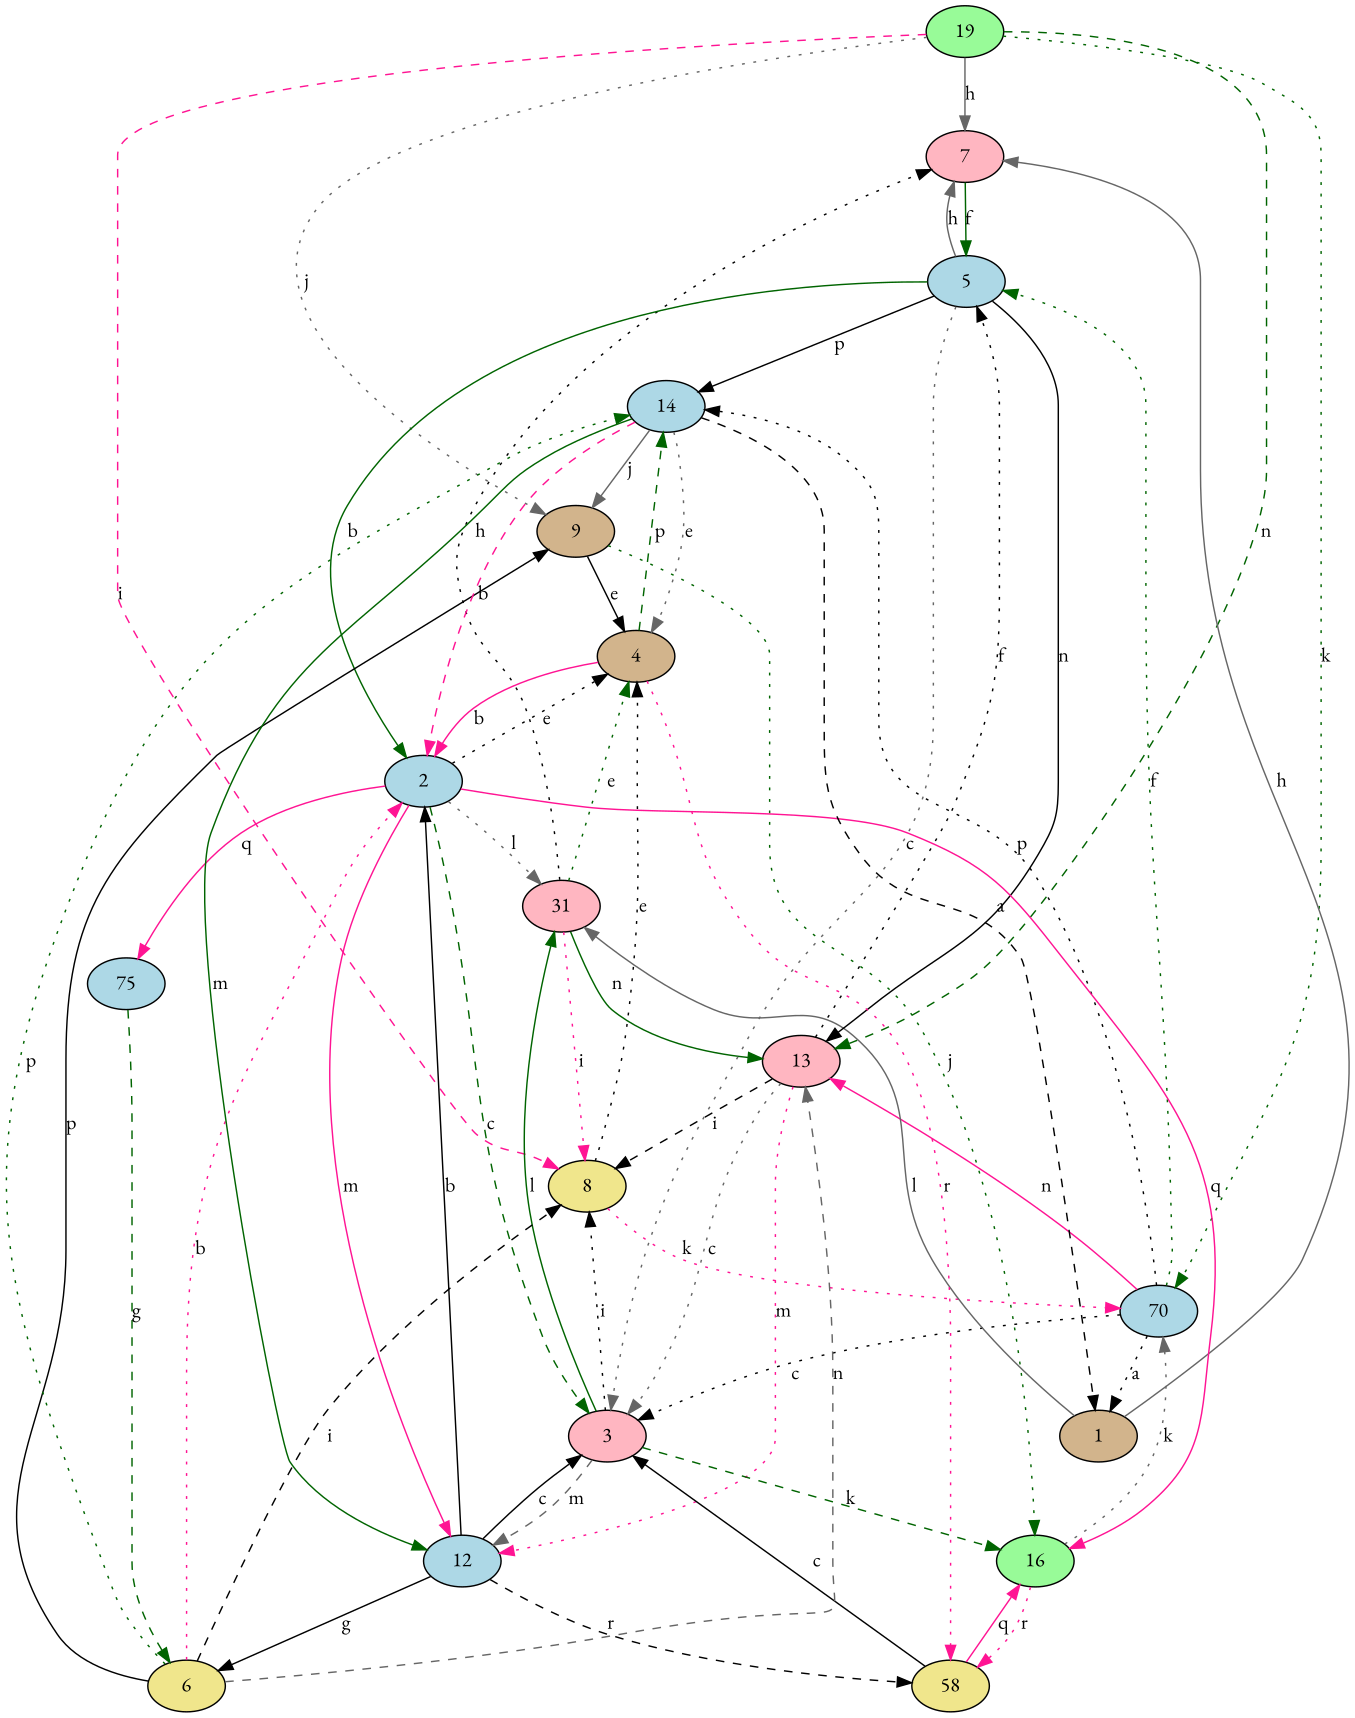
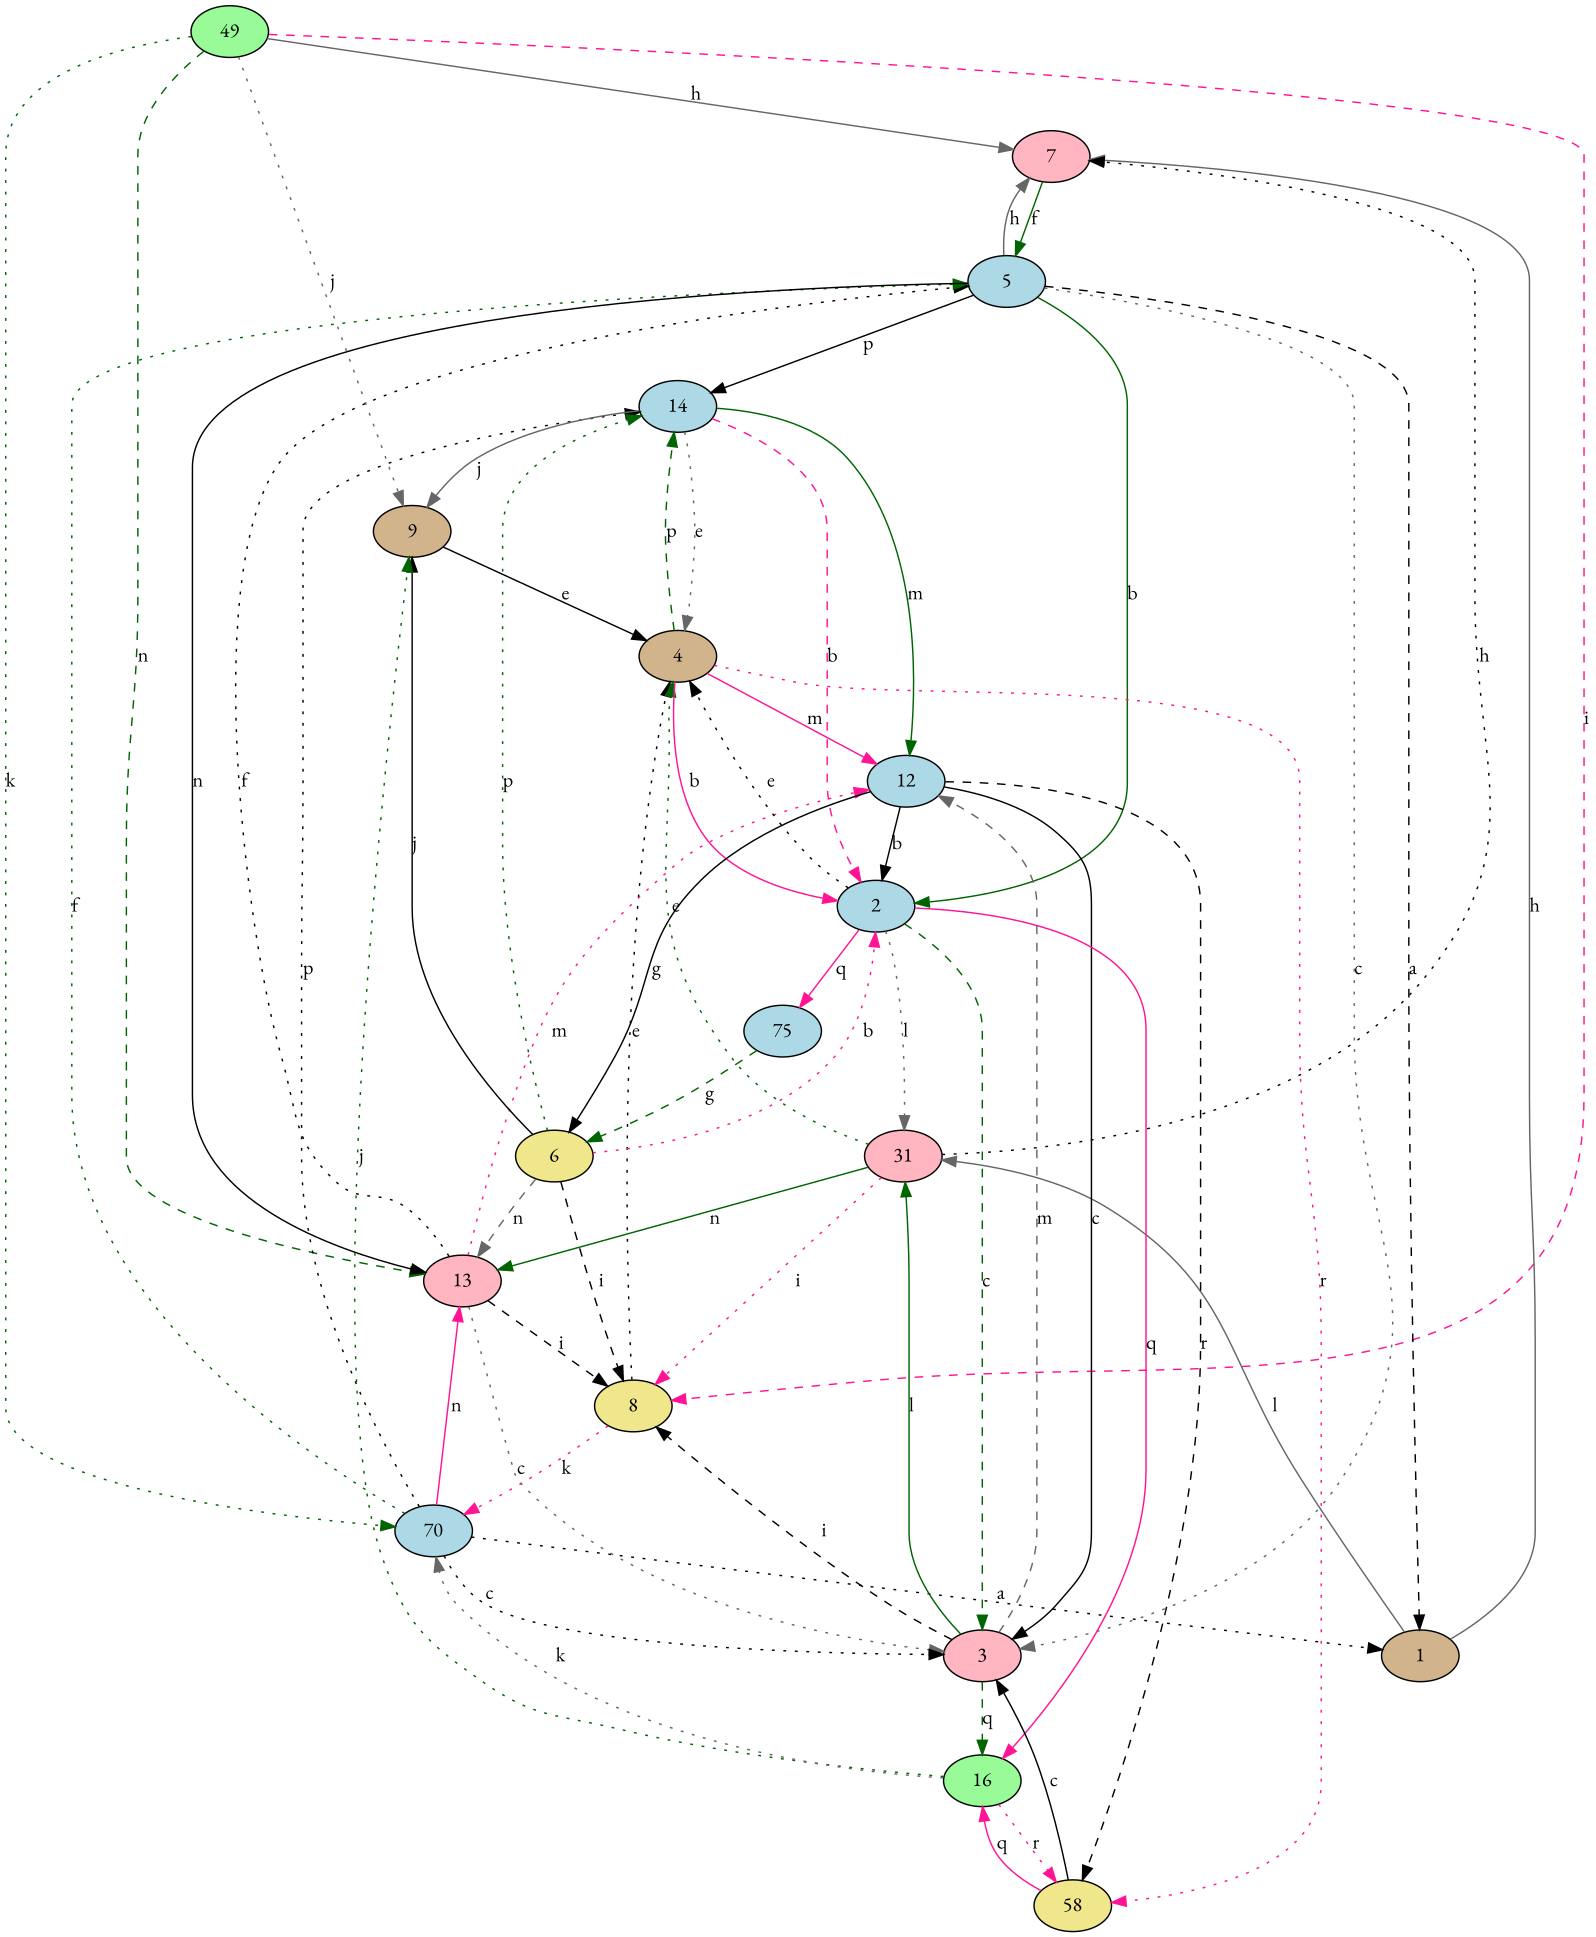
  strict digraph {
    fontname="EB Garamond"
    node [fillcolor=lightblue fontname="EB Garamond" style=filled]
    edge [color=black fontname="EB Garamond" style=dotted]
-   19 [fillcolor=palegreen]
+   19 [fillcolor=palegreen label=49]
    7 [fillcolor=lightpink]
    8 [fillcolor=khaki]
    13 [fillcolor=lightpink]
    9 [fillcolor=tan]
    n6 [label=70]
    1 [fillcolor=tan]
    n8 [fillcolor=lightpink label=31]
    5
    4 [fillcolor=tan]
    12
    2
    3 [fillcolor=lightpink]
    n14 [fillcolor=khaki label=58]
    6 [fillcolor=khaki]
    n16 [label=75]
    16 [fillcolor=palegreen]
    14
    19 -> 7 [color=gray40 label=h style=solid]
    19 -> 8 [color=deeppink label=i style=dashed]
    19 -> 13 [color=darkgreen label=n style=dashed]
    19 -> 9 [color=gray40 label=j]
    19 -> n6 [color=darkgreen label=k]
    7 -> 5 [color=darkgreen label=f style=solid]
    8 -> n6 [color=deeppink label=k]
    8 -> 4 [label=e]
    13 -> 8 [label=i style=dashed]
    13 -> 5 [label=f]
    13 -> 12 [color=deeppink label=m]
    13 -> 3 [color=gray40 label=c]
    9 -> 4 [label=e style=solid]
    n6 -> 13 [color=deeppink label=n style=solid]
    n6 -> 1 [label=a]
    n6 -> 5 [color=darkgreen label=f]
    n6 -> 3 [label=c]
    n6 -> 14 [label=p]
    1 -> 7 [color=gray40 label=h style=solid]
    1 -> n8 [color=gray40 label=l style=solid]
    n8 -> 7 [label=h]
    n8 -> 8 [color=deeppink label=i]
    n8 -> 13 [color=darkgreen label=n style=solid]
    n8 -> 4 [color=darkgreen label=e]
    5 -> 7 [color=gray40 label=h style=solid]
    5 -> 13 [label=n style=solid]
    5 -> 2 [color=darkgreen label=b style=solid]
    5 -> 3 [color=gray40 label=c]
    5 -> 14 [label=p style=solid]
    4 -> 2 [color=deeppink label=b style=solid]
    4 -> n14 [color=deeppink label=r]
    4 -> 14 [color=darkgreen label=p style=dashed]
    12 -> 2 [label=b style=solid]
    12 -> 3 [label=c style=solid]
    12 -> n14 [label=r style=dashed]
    12 -> 6 [label=g style=solid]
    2 -> n8 [color=gray40 label=l]
    2 -> 4 [label=e]
-   2 -> 12 [color=deeppink label=m style=solid]
+   4 -> 12 [color=deeppink label=m style=solid]
    2 -> 3 [color=darkgreen label=c style=dashed]
    2 -> n16 [color=deeppink label=q style=solid]
    2 -> 16 [color=deeppink label=q style=solid]
-   3 -> 8 [label=i]
+   3 -> 8 [label=i style=dashed]
    3 -> n8 [color=darkgreen label=l style=solid]
    3 -> 12 [color=gray40 label=m style=dashed]
-   3 -> 16 [color=darkgreen label=k style=dashed]
+   3 -> 16 [color=darkgreen label=q style=dashed]
    n14 -> 3 [label=c style=solid]
    n14 -> 16 [color=deeppink label=q style=solid]
    6 -> 8 [label=i style=dashed]
    6 -> 13 [color=gray40 label=n style=dashed]
-   6 -> 9 [label=p style=solid]
+   6 -> 9 [label=j style=solid]
    6 -> 2 [color=deeppink label=b]
    6 -> 14 [color=darkgreen label=p]
    n16 -> 6 [color=darkgreen label=g style=dashed]
-   9 -> 16 [color=darkgreen label=j]
+   16 -> 9 [color=darkgreen label=j]
    16 -> n6 [color=gray40 label=k]
    16 -> n14 [color=deeppink label=r]
    14 -> 9 [color=gray40 label=j style=solid]
-   14 -> 1 [label=a style=dashed]
+   5 -> 1 [label=a style=dashed]
    14 -> 4 [color=gray40 label=e]
    14 -> 12 [color=darkgreen label=m style=solid]
    14 -> 2 [color=deeppink label=b style=dashed]
  }
